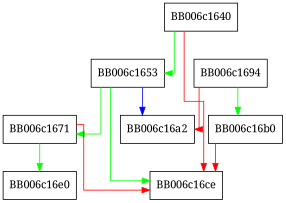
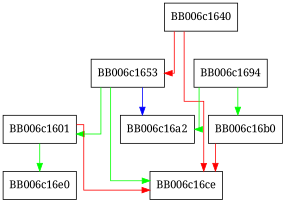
  digraph {
    fontname="Noto Serif"
    splines=ortho
    node [fontname="Noto Serif" shape=box]
    edge [color=red fontname="Noto Serif"]
    BB006c1640
    BB006c16ce
    BB006c1653
-   BB006c1671
+   BB006c1671 [label=BB006c1601]
    BB006c16a2
    BB006c16e0
    BB006c1694
    BB006c16b0
    BB006c1640 -> BB006c16ce
-   BB006c1640 -> BB006c1653 [color=green]
+   BB006c1640 -> BB006c1653
    BB006c1653 -> BB006c16ce [color=green]
    BB006c1653 -> BB006c1671 [color=green]
    BB006c1653 -> BB006c16a2 [color=blue]
    BB006c1671 -> BB006c16ce
    BB006c1671 -> BB006c16e0 [color=green]
-   BB006c1694 -> BB006c16a2
+   BB006c1694 -> BB006c16a2 [color=green]
    BB006c1694 -> BB006c16b0 [color=green]
    BB006c16b0 -> BB006c16ce
  }
